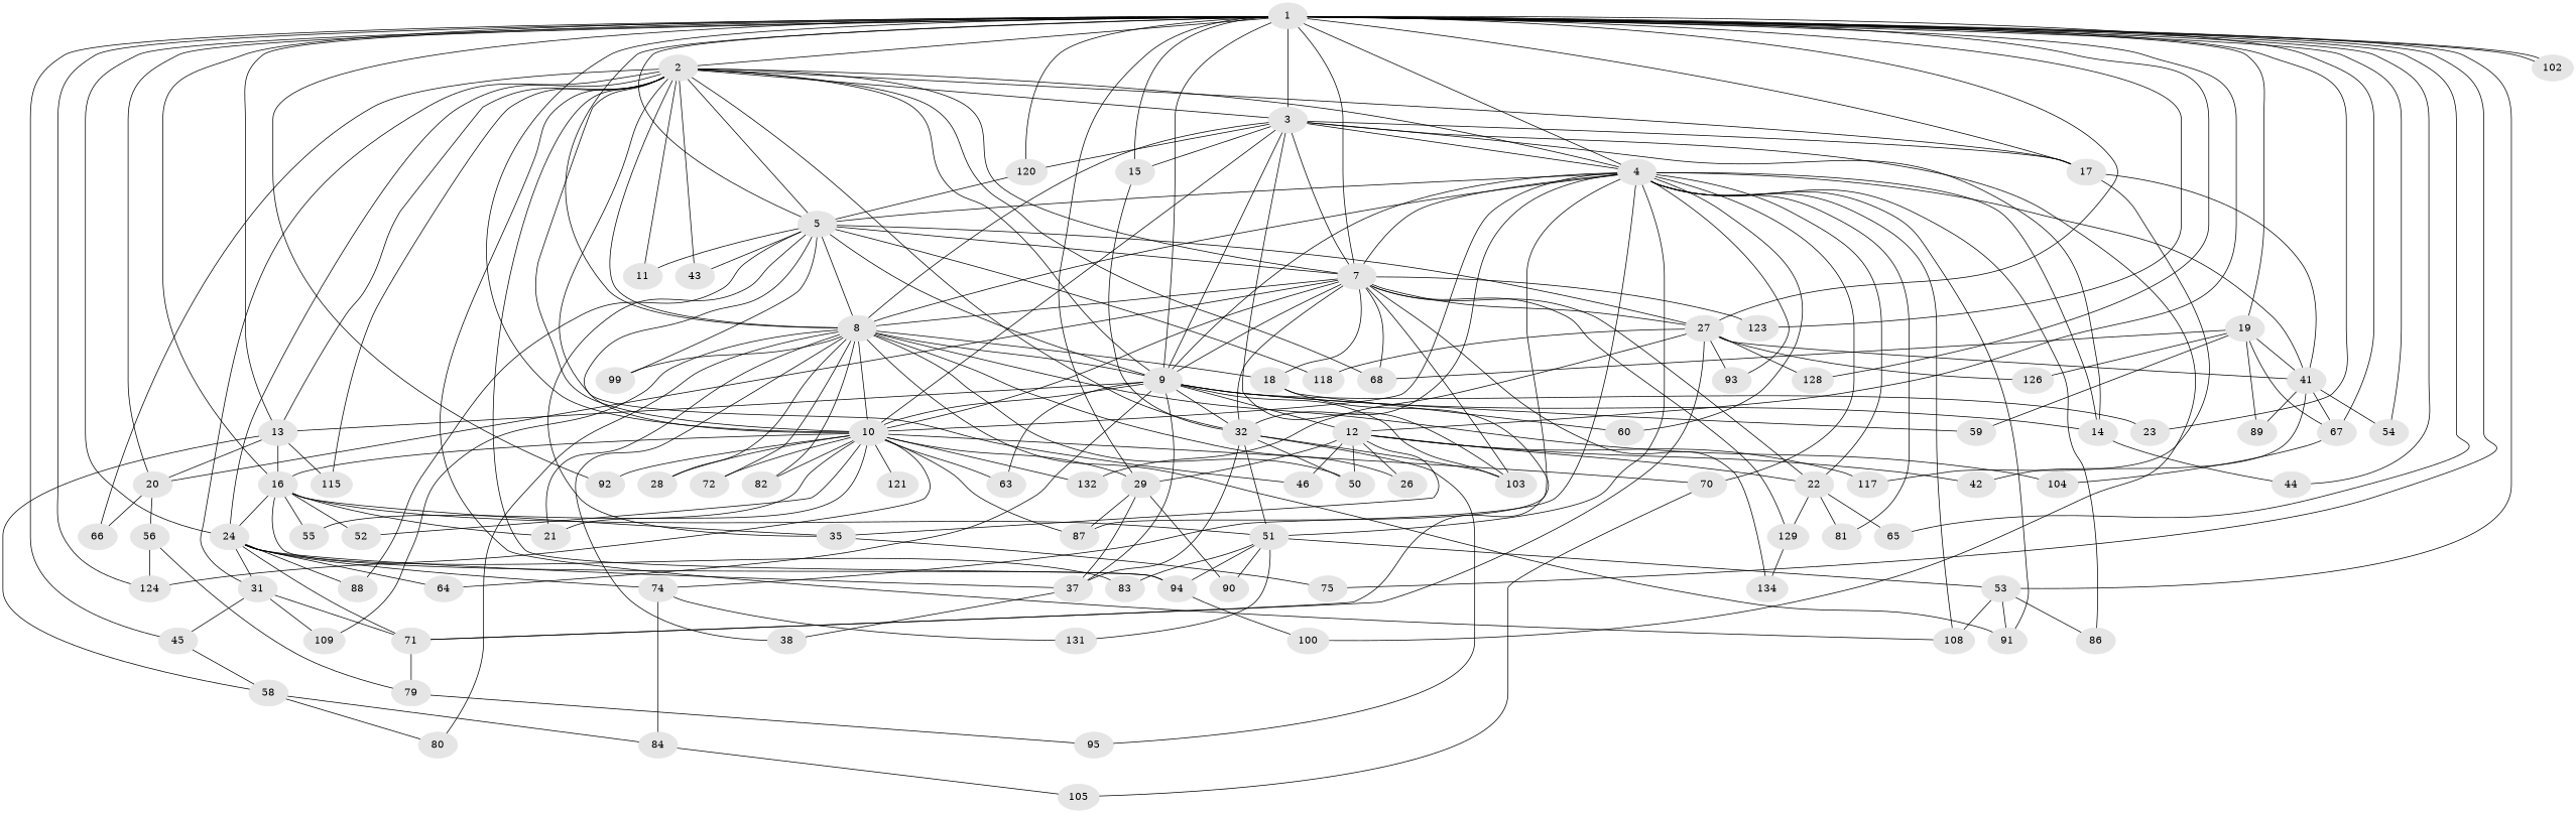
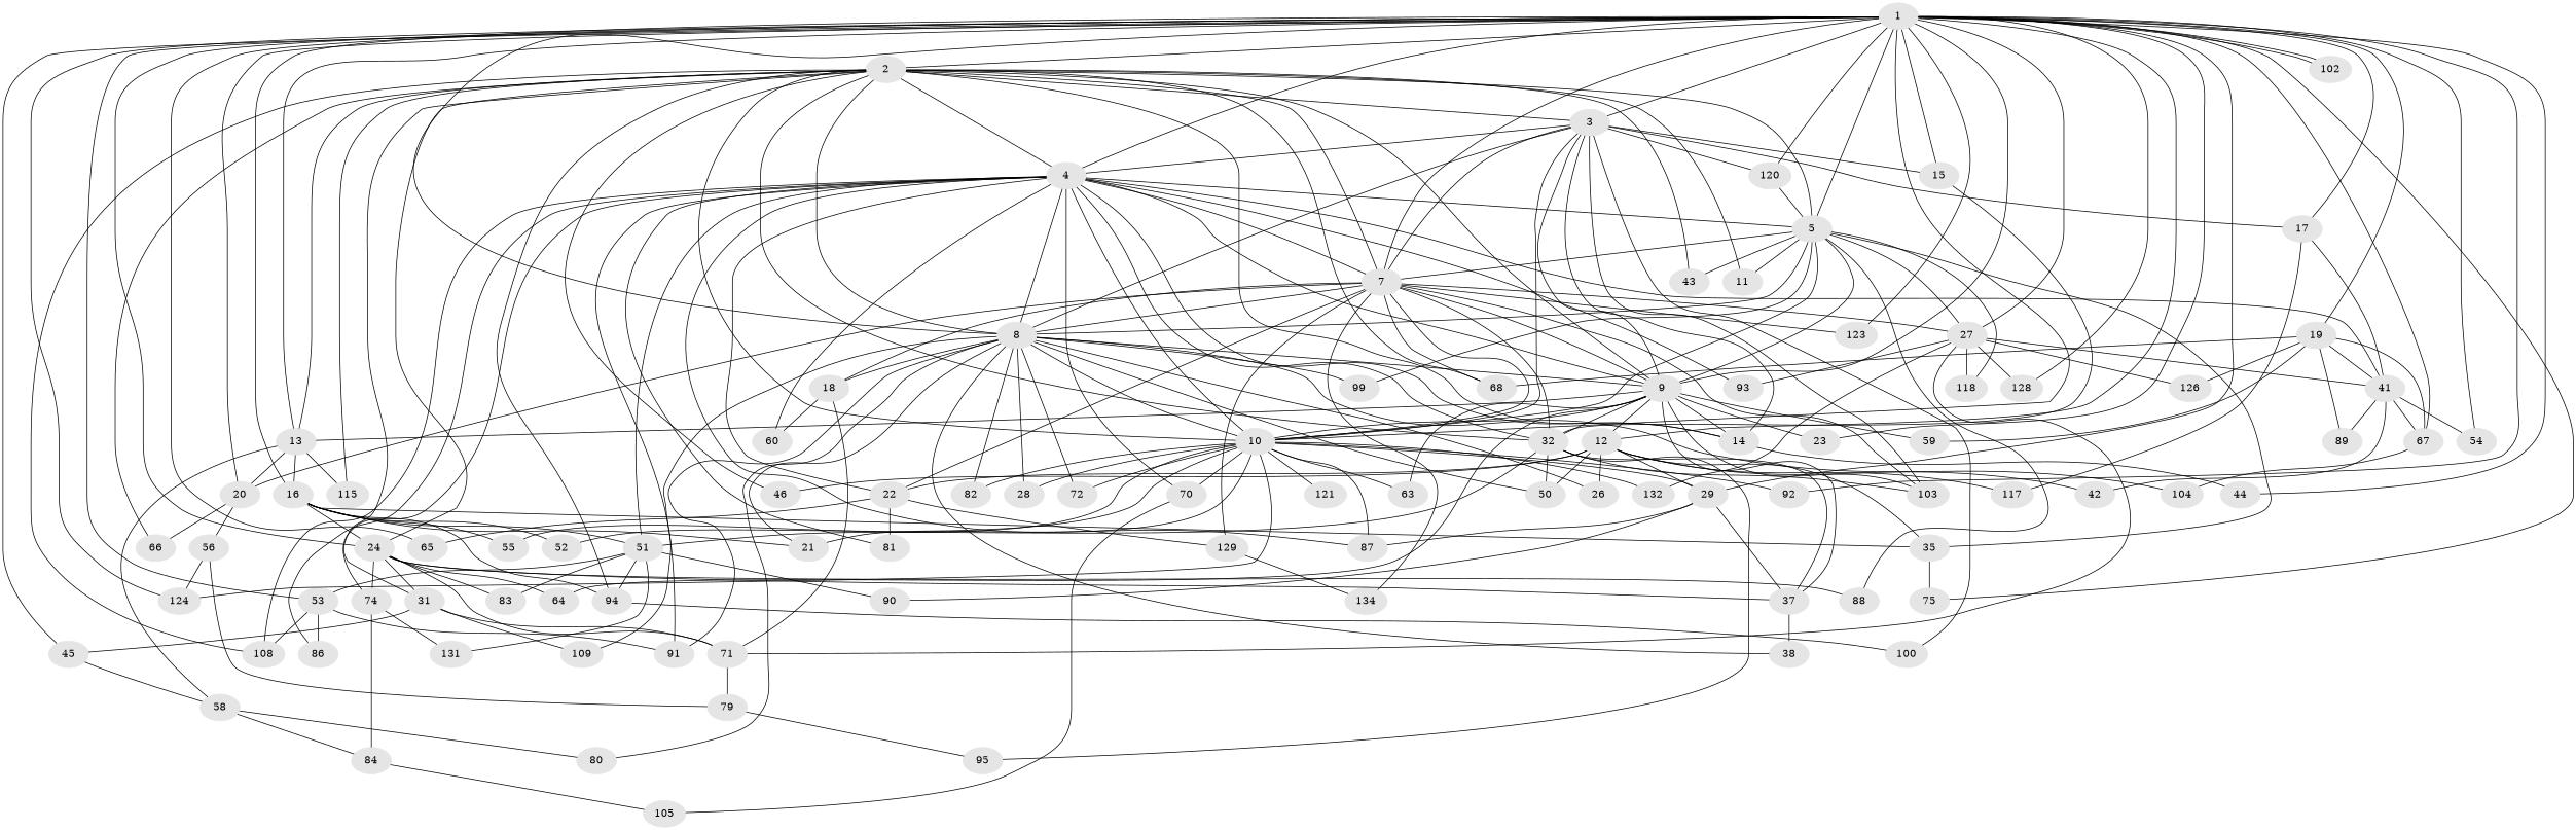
  graph {
    node [color=gray90 style=filled]
    1 [super="+6"]
    2 [super="+98"]
    3 [super="+116"]
    4 [super="+69"]
    5 [super="+39"]
    7 [super="+40"]
    8 [super="+57"]
    9 [super="+111"]
    10 [super="+96"]
    12 [super="+25"]
    13 [super="+78"]
    15
    16 [super="+30"]
    17 [super="+33"]
    19 [super="+122"]
    20 [super="+47"]
    23
    27 [super="+127"]
    29 [super="+76"]
    44
    45
    53
    54
    65
    67 [super="+85"]
    75
    92
    102
    120
    123
    124 [super="+130"]
    128
    24 [super="+61"]
    11
    31 [super="+97"]
    32 [super="+48"]
    43
    46
    66
    68 [super="+125"]
    94
    108 [super="+112"]
    115
    14 [super="+119"]
    100
    103 [super="+106"]
    22 [super="+34"]
    41 [super="+49"]
    51 [super="+62"]
    60
    70 [super="+101"]
    74 [super="+114"]
    81
    86
    87
    91 [super="+113"]
    93
    35 [super="+133"]
    88
    99
    118
    18
    129
    134
    21 [super="+36"]
    26
    28
    38
    50
    72
    80
    82
    104
    109
    37 [super="+110"]
    59
    63
    64
    121
    52
    55
    132
    42
    117
    58
    89
    126
    56
    71 [super="+73"]
    90
    83
    95
    131
    105
    84
    79
    1 -- 2 [weight=2]
    1 -- 3 [weight=2]
    1 -- 4 [weight=2]
    1 -- 5 [weight=2]
    1 -- 7 [weight=2]
    1 -- 8 [weight=2]
    1 -- 9 [weight=2]
    1 -- 10 [weight=2]
    1 -- 12 [weight=2]
    1 -- 13
    1 -- 15
    1 -- 16
    1 -- 17
    1 -- 19 [weight=2]
    1 -- 20
    1 -- 23
    1 -- 27
    1 -- 29
    1 -- 44
    1 -- 45
    1 -- 53
    1 -- 54
    1 -- 65
    1 -- 67
    1 -- 75
    1 -- 92
    1 -- 102
    1 -- 102
    1 -- 120
    1 -- 123
    1 -- 124
    1 -- 128
    1 -- 24
    2 -- 3
    2 -- 4
    2 -- 5
    2 -- 7
    2 -- 8
    2 -- 9
    2 -- 10
    2 -- 13
-   2 -- 17
+   2 -- 14
    2 -- 24
    2 -- 11
    2 -- 31
    2 -- 32
    2 -- 43
    2 -- 46
    2 -- 66
    2 -- 68
    2 -- 94
    2 -- 108
    2 -- 115
    3 -- 4
    3 -- 7
    3 -- 8
    3 -- 9
    3 -- 10
    3 -- 15
    3 -- 17
    3 -- 120
    3 -- 14
    3 -- 100
    3 -- 103
    4 -- 5 [weight=2]
    4 -- 7
    4 -- 8
    4 -- 9
    4 -- 10
    4 -- 32
    4 -- 108
    4 -- 14
    4 -- 22
    4 -- 41
    4 -- 51
    4 -- 60
    4 -- 70 [weight=2]
    4 -- 74
    4 -- 81
    4 -- 86
    4 -- 87
    4 -- 91
    4 -- 93
    5 -- 7
    5 -- 8
    5 -- 9
    5 -- 10
    5 -- 27
    5 -- 11
    5 -- 43
    5 -- 35
    5 -- 88
    5 -- 99
    5 -- 118
    7 -- 8
    7 -- 9
    7 -- 10
    7 -- 20
    7 -- 27 [weight=2]
    7 -- 123
    7 -- 32
    7 -- 68
    7 -- 103
    7 -- 22
    7 -- 18
    7 -- 129
    7 -- 134
    8 -- 9
    8 -- 10
    8 -- 91
    8 -- 99
    8 -- 18
    8 -- 21
    8 -- 26
    8 -- 28
    8 -- 38
    8 -- 50
    8 -- 72
    8 -- 80
    8 -- 82
    8 -- 104
    8 -- 109
    9 -- 10
    9 -- 12
    9 -- 13
    9 -- 23
    9 -- 32
    9 -- 14
    9 -- 103
    9 -- 37
    9 -- 59
    9 -- 63
    9 -- 64
-   10 -- 16
    10 -- 29
    10 -- 92
    10 -- 124
    10 -- 70
    10 -- 87
    10 -- 21
    10 -- 28
    10 -- 72
    10 -- 82
    10 -- 63
    10 -- 121
    10 -- 52
    10 -- 55
    10 -- 132
    12 -- 29
    12 -- 46
    12 -- 22
    12 -- 35
    12 -- 26
    12 -- 50
    12 -- 42
    12 -- 117
    13 -- 16
    13 -- 20
    13 -- 115
    13 -- 58
    15 -- 32
    16 -- 24
    16 -- 94
    16 -- 51
    16 -- 35
    16 -- 21
    16 -- 52
    16 -- 55
    17 -- 41
    17 -- 117
    19 -- 67
    19 -- 68
    19 -- 41
    19 -- 59
    19 -- 89
    19 -- 126
    20 -- 66
    20 -- 56
    27 -- 128
    27 -- 41
    27 -- 93
    27 -- 118
    27 -- 132
    27 -- 126
    27 -- 71
    29 -- 87
    29 -- 37
    29 -- 90
    45 -- 58
    53 -- 108
    53 -- 86
    53 -- 91
    67 -- 104
    120 -- 5
    24 -- 31
    24 -- 74
    24 -- 88
    24 -- 37
    24 -- 64
    24 -- 71
    24 -- 83
    31 -- 45
    31 -- 109
    31 -- 71
    32 -- 103
    32 -- 51
    32 -- 50
    32 -- 37
    32 -- 95
    94 -- 100
    14 -- 44
    22 -- 65
    22 -- 81
    22 -- 129
    41 -- 54
    41 -- 67
    41 -- 42
    41 -- 89
    51 -- 53
    51 -- 94
    51 -- 90
    51 -- 83
    51 -- 131
    70 -- 105
    74 -- 131
    74 -- 84
    35 -- 75
    18 -- 60
    18 -- 71
    129 -- 134
    37 -- 38
    58 -- 80
    58 -- 84
    56 -- 124
    56 -- 79
    71 -- 79
    84 -- 105
    79 -- 95
  }
